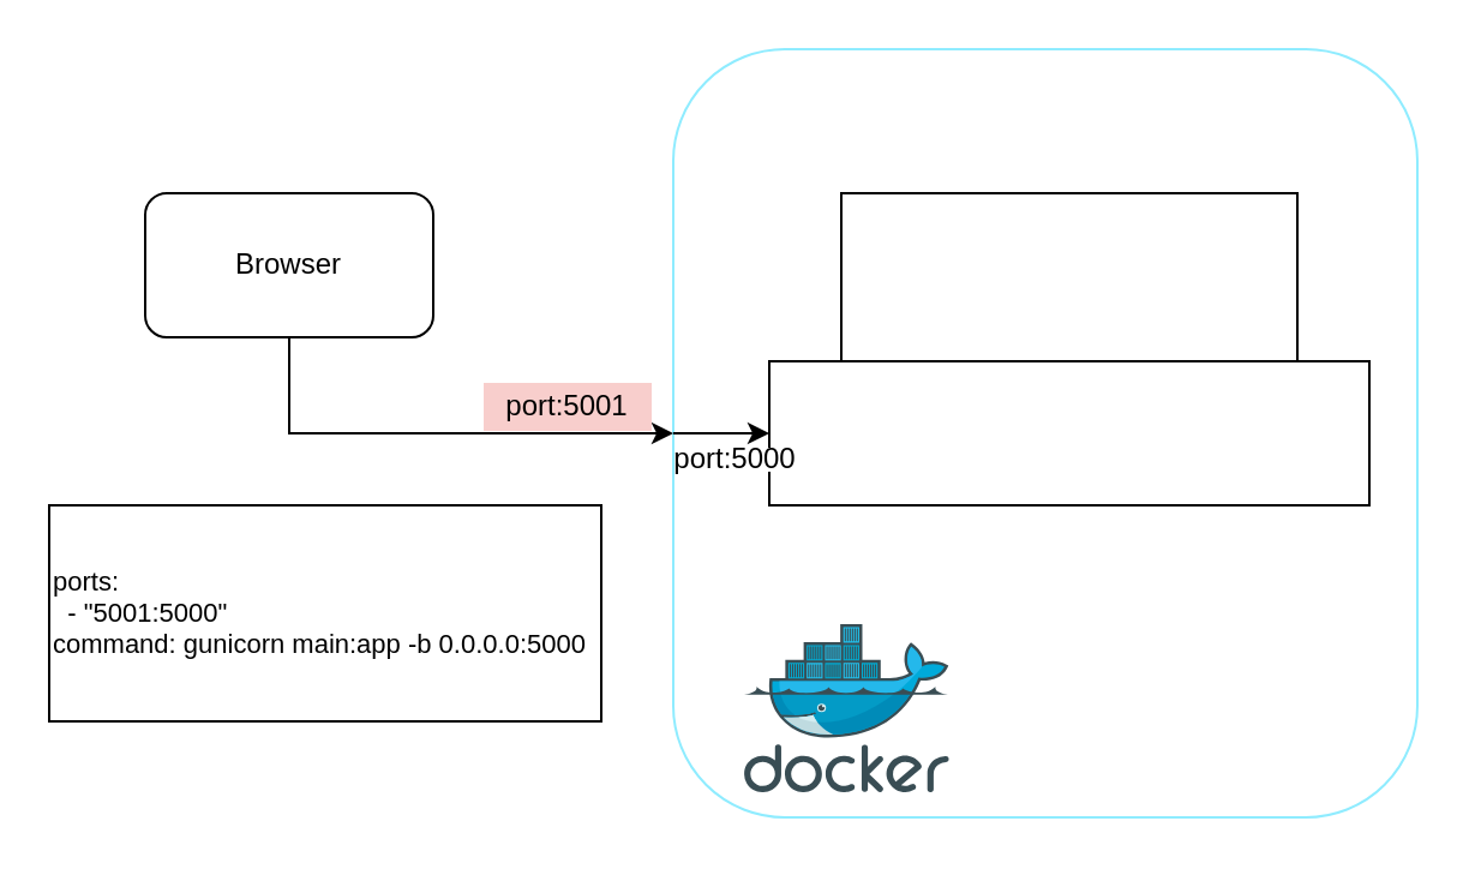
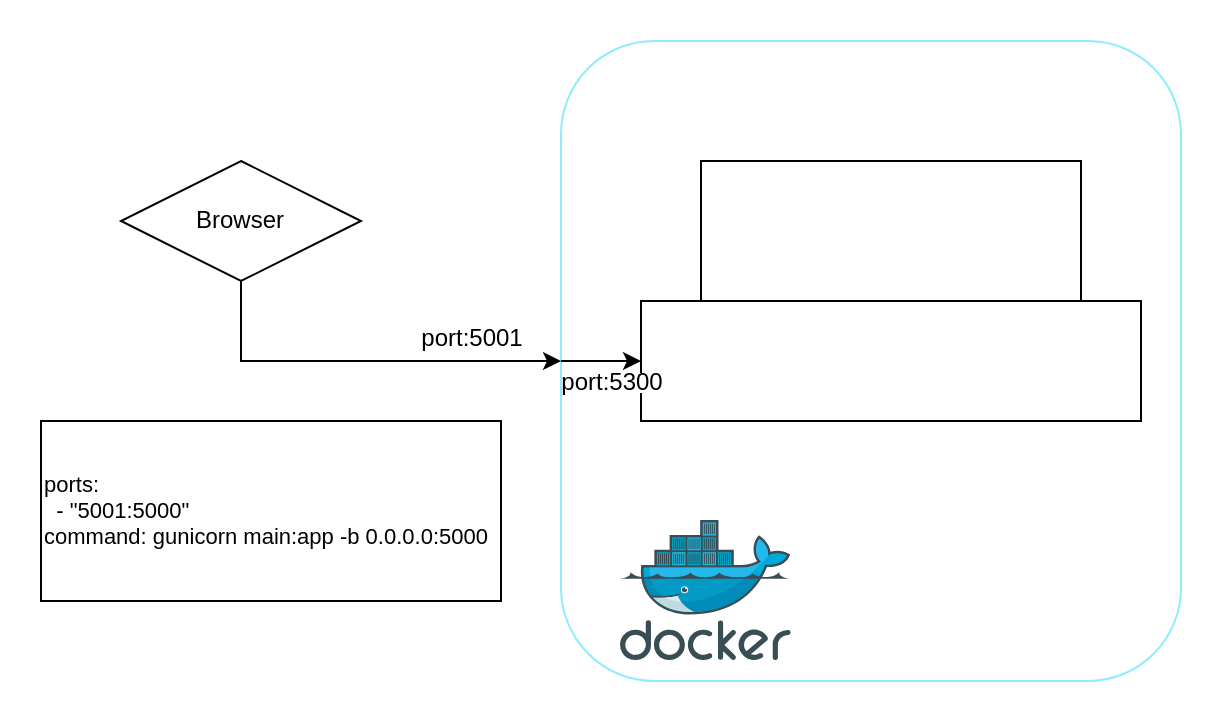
  <mxCell id="0" />
  <mxCell id="1" parent="0" />
  <mxCell id="2" value="" style="rounded=1;whiteSpace=wrap;html=1;strokeColor=#8FECFF;" vertex="1" parent="1"><mxGeometry x="280" y="20" width="310" height="320" as="geometry" /></mxCell>
  <mxCell id="3" value="" style="sketch=0;aspect=fixed;html=1;points=[];align=center;image;fontSize=12;image=img/lib/mscae/Docker.svg;" vertex="1" parent="1"><mxGeometry x="310" y="260" width="85.37" height="70" as="geometry" /></mxCell>
  <mxCell id="4" style="edgeStyle=orthogonalEdgeStyle;rounded=0;orthogonalLoop=1;jettySize=auto;html=1;exitX=0.5;exitY=1;exitDx=0;exitDy=0;" edge="1" parent="1" source="5" target="2"><mxGeometry relative="1" as="geometry" /></mxCell>
- <mxCell id="5" value="Browser" style="rounded=1;whiteSpace=wrap;html=1;" vertex="1" parent="1"><mxGeometry x="60" y="80" width="120" height="60" as="geometry" /></mxCell>
+ <mxCell id="5" value="Browser" style="rhombus;whiteSpace=wrap;html=1;" vertex="1" parent="1"><mxGeometry x="60" y="80" width="120" height="60" as="geometry" /></mxCell>
  <mxCell id="6" value="&lt;div style=&quot;text-align: justify ; font-size: 11px&quot;&gt;&lt;font style=&quot;font-size: 11px&quot;&gt;ports:&lt;/font&gt;&lt;/div&gt;&lt;div style=&quot;text-align: justify ; font-size: 11px&quot;&gt;&lt;span&gt;&lt;font style=&quot;font-size: 11px&quot;&gt;&amp;nbsp; - &quot;5001:5000&quot;&lt;/font&gt;&lt;/span&gt;&lt;/div&gt;&lt;div style=&quot;text-align: justify ; font-size: 11px&quot;&gt;&lt;font style=&quot;font-size: 11px&quot;&gt;command: gunicorn main:app -b 0.0.0.0:5000&lt;/font&gt;&lt;/div&gt;" style="rounded=0;whiteSpace=wrap;html=1;align=left;" vertex="1" parent="1"><mxGeometry x="20" y="210" width="230" height="90" as="geometry" /></mxCell>
  <mxCell id="7" value="" style="rounded=0;whiteSpace=wrap;html=1;" vertex="1" parent="1"><mxGeometry x="320" y="150" width="250" height="60" as="geometry" /></mxCell>
  <mxCell id="8" value="" style="shape=image;imageAspect=0;aspect=fixed;verticalLabelPosition=bottom;verticalAlign=top;image=https://upload.wikimedia.org/wikipedia/commons/thumb/0/00/Gunicorn_logo_2010.svg/2560px-Gunicorn_logo_2010.svg.png;" vertex="1" parent="1"><mxGeometry x="334.65" y="158" width="200.7" height="44" as="geometry" /></mxCell>
  <mxCell id="9" value="" style="group" vertex="1" connectable="0" parent="1"><mxGeometry x="350" y="80" width="190" height="70" as="geometry" /></mxCell>
  <mxCell id="10" value="" style="rounded=0;whiteSpace=wrap;html=1;" vertex="1" parent="9"><mxGeometry width="190" height="70" as="geometry" /></mxCell>
  <mxCell id="11" value="" style="shape=image;imageAspect=0;aspect=fixed;verticalLabelPosition=bottom;verticalAlign=top;image=https://msiz07-flask-docs-ja.readthedocs.io/ja/latest/_images/flask-logo.png;" vertex="1" parent="9"><mxGeometry x="18.35" y="5" width="153.29" height="60" as="geometry" /></mxCell>
- <mxCell id="12" value="port:5001" style="rounded=0;whiteSpace=wrap;html=1;strokeColor=none;fillColor=#f8cecc;" vertex="1" parent="1"><mxGeometry x="201" y="159" width="70" height="20" as="geometry" /></mxCell>
- <mxCell id="13" value="port:5000" style="rounded=0;whiteSpace=wrap;html=1;strokeColor=none;" vertex="1" parent="1"><mxGeometry x="291" y="186" width="30" height="10" as="geometry" /></mxCell>
+ <mxCell id="12" value="port:5001" style="rounded=0;whiteSpace=wrap;html=1;strokeColor=none;" vertex="1" parent="1"><mxGeometry x="201" y="159" width="70" height="20" as="geometry" /></mxCell>
+ <mxCell id="13" value="port:5300" style="rounded=0;whiteSpace=wrap;html=1;strokeColor=none;" vertex="1" parent="1"><mxGeometry x="291" y="186" width="30" height="10" as="geometry" /></mxCell>
  <mxCell id="14" style="edgeStyle=orthogonalEdgeStyle;rounded=0;orthogonalLoop=1;jettySize=auto;html=1;exitX=0;exitY=0.5;exitDx=0;exitDy=0;entryX=0;entryY=0.5;entryDx=0;entryDy=0;" edge="1" parent="1" source="2" target="7"><mxGeometry relative="1" as="geometry"><Array as="points"><mxPoint x="280" y="180" /></Array></mxGeometry></mxCell>
